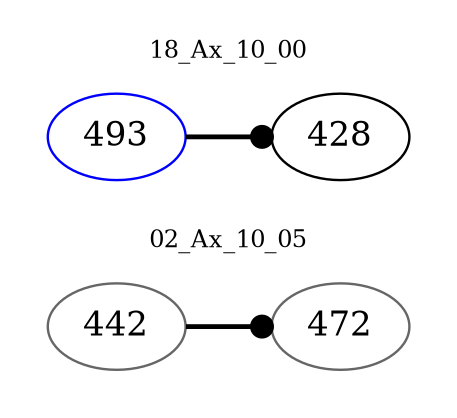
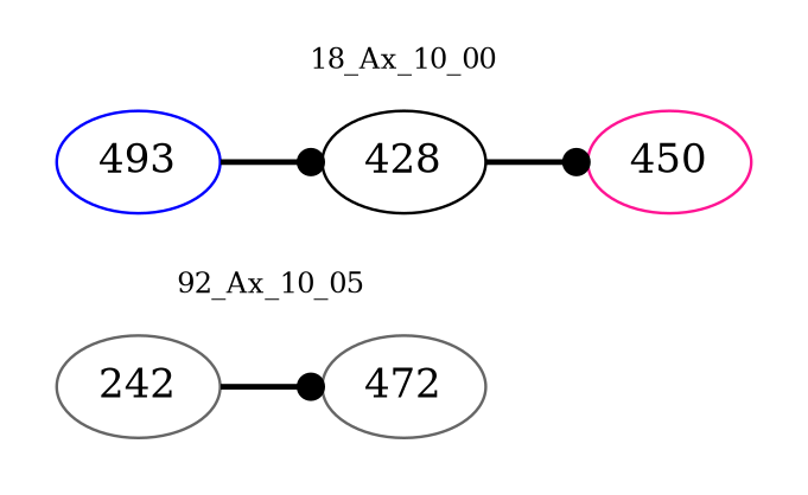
  digraph {
    rankdir=LR
    node [color=gray40]
    edge [arrowhead=dot color=black style=bold]
-   n1 [label=442]
+   n1 [label=242]
    n2 [label=472]
    n3 [color=blue label=493]
    n4 [color=black label=428]
+   n5 [color=deeppink label=450]
    subgraph cluster_1 {
      color=white
      fontsize=10
-     label="02_Ax_10_05"
+     label="92_Ax_10_05"
      n1
      n2
    }
    subgraph cluster_2 {
      color=white
      fontsize=10
      label="18_Ax_10_00"
      n3
      n4
+     n5
    }
    n1 -> n2
    n3 -> n4
+   n4 -> n5
  }
